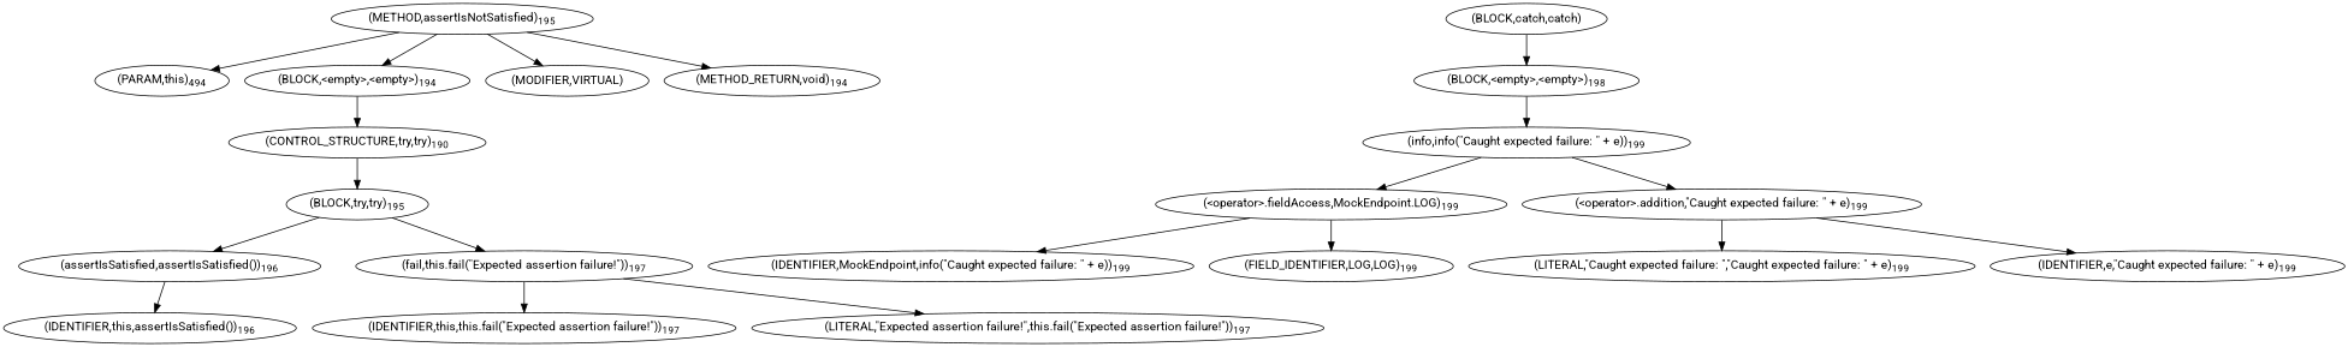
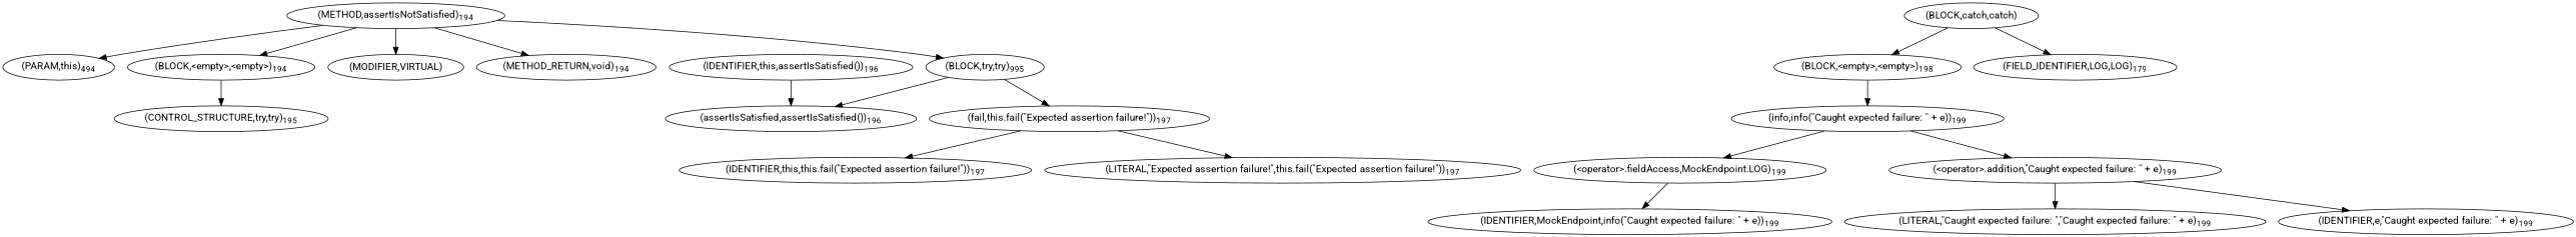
  digraph {
    fontname=Roboto
    node [fontname=Roboto]
    edge [fontname=Roboto]
-   n1 [label=<(METHOD,assertIsNotSatisfied)<SUB>195</SUB>>]
+   n1 [label=<(METHOD,assertIsNotSatisfied)<SUB>194</SUB>>]
    n2 [label=<(PARAM,this)<SUB>494</SUB>>]
    n3 [label=<(BLOCK,&lt;empty&gt;,&lt;empty&gt;)<SUB>194</SUB>>]
    n4 [label=<(MODIFIER,VIRTUAL)>]
    n5 [label=<(METHOD_RETURN,void)<SUB>194</SUB>>]
-   n6 [label=<(CONTROL_STRUCTURE,try,try)<SUB>190</SUB>>]
-   n7 [label=<(BLOCK,try,try)<SUB>195</SUB>>]
+   n6 [label=<(CONTROL_STRUCTURE,try,try)<SUB>195</SUB>>]
+   n7 [label=<(BLOCK,try,try)<SUB>995</SUB>>]
    n8 [label=<(assertIsSatisfied,assertIsSatisfied())<SUB>196</SUB>>]
    n9 [label=<(fail,this.fail(&quot;Expected assertion failure!&quot;))<SUB>197</SUB>>]
    n10 [label=<(BLOCK,catch,catch)>]
    n11 [label=<(BLOCK,&lt;empty&gt;,&lt;empty&gt;)<SUB>198</SUB>>]
    n12 [label=<(IDENTIFIER,this,assertIsSatisfied())<SUB>196</SUB>>]
    n13 [label=<(IDENTIFIER,this,this.fail(&quot;Expected assertion failure!&quot;))<SUB>197</SUB>>]
    n14 [label=<(LITERAL,&quot;Expected assertion failure!&quot;,this.fail(&quot;Expected assertion failure!&quot;))<SUB>197</SUB>>]
    n15 [label=<(info,info(&quot;Caught expected failure: &quot; + e))<SUB>199</SUB>>]
    n16 [label=<(&lt;operator&gt;.fieldAccess,MockEndpoint.LOG)<SUB>199</SUB>>]
    n17 [label=<(&lt;operator&gt;.addition,&quot;Caught expected failure: &quot; + e)<SUB>199</SUB>>]
    n18 [label=<(IDENTIFIER,MockEndpoint,info(&quot;Caught expected failure: &quot; + e))<SUB>199</SUB>>]
-   n19 [label=<(FIELD_IDENTIFIER,LOG,LOG)<SUB>199</SUB>>]
+   n19 [label=<(FIELD_IDENTIFIER,LOG,LOG)<SUB>179</SUB>>]
    n20 [label=<(LITERAL,&quot;Caught expected failure: &quot;,&quot;Caught expected failure: &quot; + e)<SUB>199</SUB>>]
    n21 [label=<(IDENTIFIER,e,&quot;Caught expected failure: &quot; + e)<SUB>199</SUB>>]
    n1 -> n2
    n1 -> n3
    n1 -> n4
    n1 -> n5
    n3 -> n6
-   n6 -> n7
+   n1 -> n7
    n7 -> n8
    n7 -> n9
-   n8 -> n12
+   n12 -> n8
    n9 -> n13
    n9 -> n14
    n10 -> n11
    n11 -> n15
    n15 -> n16
    n15 -> n17
    n16 -> n18
-   n16 -> n19
+   n10 -> n19
    n17 -> n20
    n17 -> n21
  }
